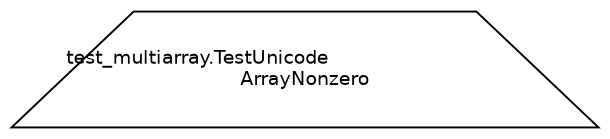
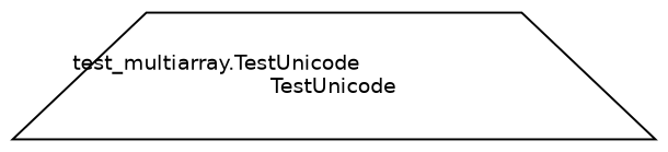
  digraph {
    rankdir=TB
-   n1 [color=black fillcolor=white fontname=Helvetica fontsize=10 height=0.2 label="test_multiarray.TestUnicode\lArrayNonzero" shape=trapezium style=filled width=0.4]
+   n1 [color=black fillcolor=white fontname=Helvetica fontsize=10 height=0.2 label="test_multiarray.TestUnicode\lTestUnicode" shape=trapezium style=filled width=0.4]
  }
